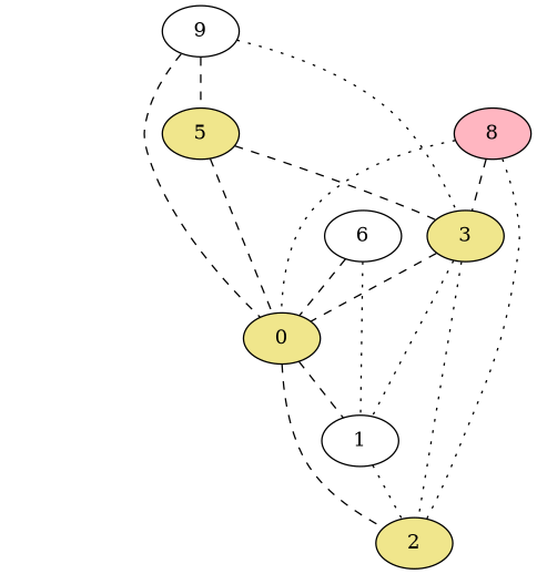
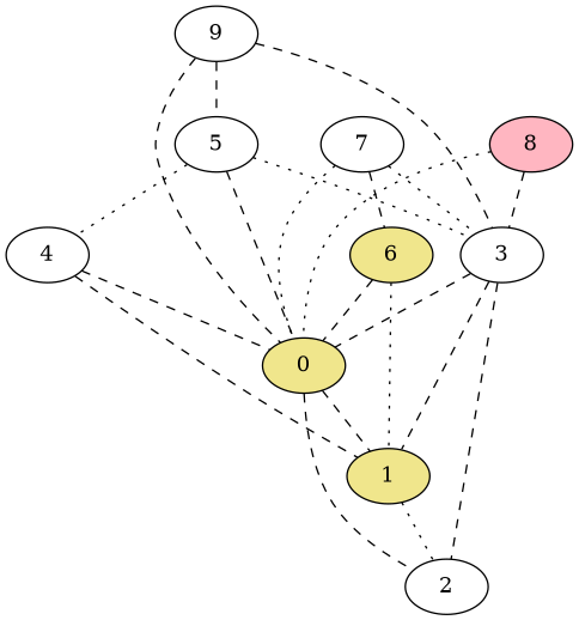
  graph {
    node [fillcolor=white style=filled]
    edge [style=dashed]
    n1 [fillcolor=khaki label=0]
-   n2 [label=1]
-   n3 [fillcolor=khaki label=2]
-   n4 [fillcolor=khaki label=3]
-   n6 [fillcolor=khaki label=5]
-   n7 [label=6]
+   n2 [fillcolor=khaki label=1]
+   n3 [label=2]
+   n4 [label=3]
+   n5 [label=4]
+   n6 [label=5]
+   n7 [fillcolor=khaki label=6]
+   n8 [label=7]
    n9 [fillcolor=lightpink label=8]
    n10 [label=9]
    n1 -- n2
    n1 -- n3
    n2 -- n3 [style=dotted]
    n4 -- n1
-   n4 -- n2 [style=dotted]
-   n4 -- n3 [style=dotted]
+   n4 -- n2
+   n4 -- n3
+   n5 -- n1
+   n5 -- n2
    n6 -- n1
-   n6 -- n4
+   n6 -- n4 [style=dotted]
+   n6 -- n5 [style=dotted]
    n7 -- n1
    n7 -- n2 [style=dotted]
+   n8 -- n1 [style=dotted]
+   n8 -- n4 [style=dotted]
+   n8 -- n7
    n9 -- n1 [style=dotted]
-   n9 -- n3 [style=dotted]
    n9 -- n4
    n10 -- n1
-   n10 -- n4 [style=dotted]
+   n10 -- n4
    n10 -- n6
  }
